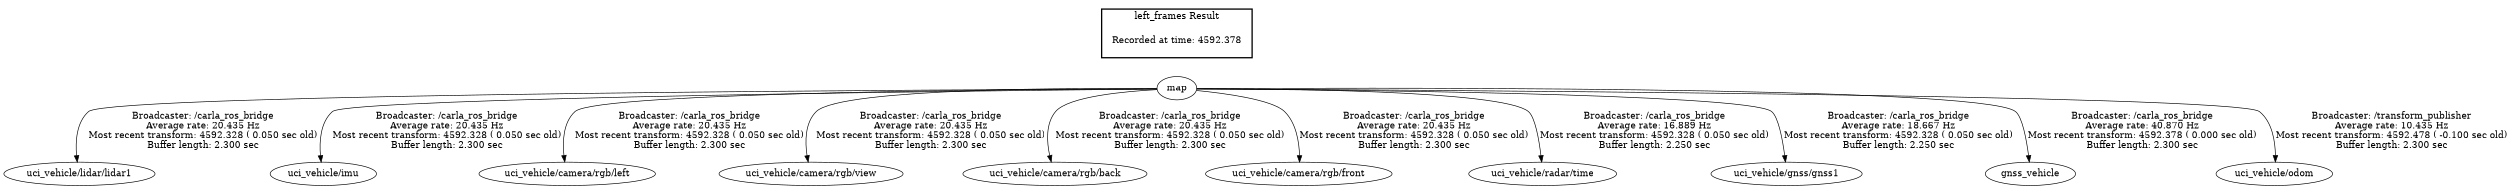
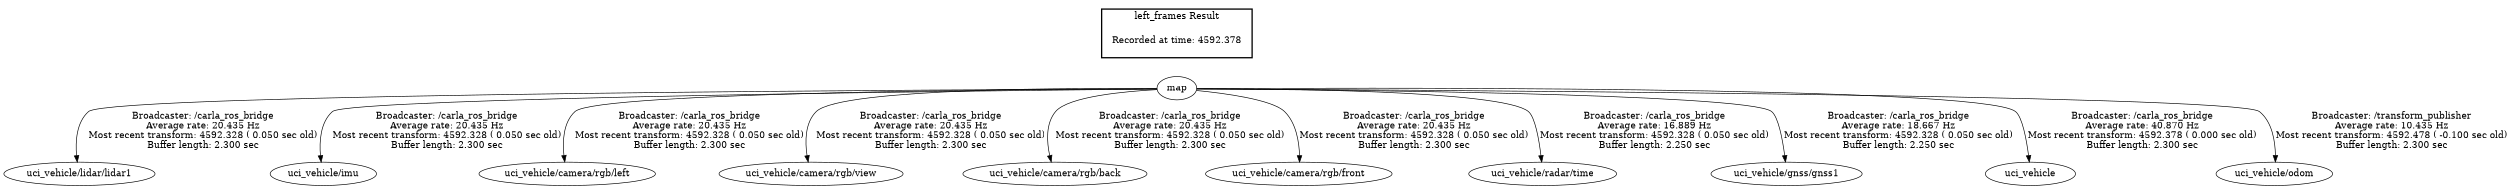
  digraph {
    "Recorded at time: 4592.378" [shape=plaintext]
    map
    "uci_vehicle/lidar/lidar1"
    "uci_vehicle/imu"
    "uci_vehicle/camera/rgb/left"
    "uci_vehicle/camera/rgb/view"
    "uci_vehicle/camera/rgb/back"
    "uci_vehicle/camera/rgb/front"
    n9 [label="uci_vehicle/radar/time"]
    "uci_vehicle/gnss/gnss1"
-   uci_vehicle [label=gnss_vehicle]
+   uci_vehicle
    "uci_vehicle/odom"
    subgraph cluster_1 {
      color=black
      label="left_frames Result"
      style=bold
      "Recorded at time: 4592.378"
    }
    "Recorded at time: 4592.378" -> map [style=invis]
    map -> "uci_vehicle/lidar/lidar1" [label="Broadcaster: /carla_ros_bridge\nAverage rate: 20.435 Hz\nMost recent transform: 4592.328 ( 0.050 sec old)\nBuffer length: 2.300 sec\n"]
    map -> "uci_vehicle/imu" [label="Broadcaster: /carla_ros_bridge\nAverage rate: 20.435 Hz\nMost recent transform: 4592.328 ( 0.050 sec old)\nBuffer length: 2.300 sec\n"]
    map -> "uci_vehicle/camera/rgb/left" [label="Broadcaster: /carla_ros_bridge\nAverage rate: 20.435 Hz\nMost recent transform: 4592.328 ( 0.050 sec old)\nBuffer length: 2.300 sec\n"]
    map -> "uci_vehicle/camera/rgb/view" [label="Broadcaster: /carla_ros_bridge\nAverage rate: 20.435 Hz\nMost recent transform: 4592.328 ( 0.050 sec old)\nBuffer length: 2.300 sec\n"]
    map -> "uci_vehicle/camera/rgb/back" [label="Broadcaster: /carla_ros_bridge\nAverage rate: 20.435 Hz\nMost recent transform: 4592.328 ( 0.050 sec old)\nBuffer length: 2.300 sec\n"]
    map -> "uci_vehicle/camera/rgb/front" [label="Broadcaster: /carla_ros_bridge\nAverage rate: 20.435 Hz\nMost recent transform: 4592.328 ( 0.050 sec old)\nBuffer length: 2.300 sec\n"]
    map -> n9 [label="Broadcaster: /carla_ros_bridge\nAverage rate: 16.889 Hz\nMost recent transform: 4592.328 ( 0.050 sec old)\nBuffer length: 2.250 sec\n"]
    map -> "uci_vehicle/gnss/gnss1" [label="Broadcaster: /carla_ros_bridge\nAverage rate: 18.667 Hz\nMost recent transform: 4592.328 ( 0.050 sec old)\nBuffer length: 2.250 sec\n"]
    map -> uci_vehicle [label="Broadcaster: /carla_ros_bridge\nAverage rate: 40.870 Hz\nMost recent transform: 4592.378 ( 0.000 sec old)\nBuffer length: 2.300 sec\n"]
    map -> "uci_vehicle/odom" [label="Broadcaster: /transform_publisher\nAverage rate: 10.435 Hz\nMost recent transform: 4592.478 ( -0.100 sec old)\nBuffer length: 2.300 sec\n"]
  }
